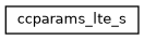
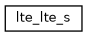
  digraph {
    rankdir=LR
-   n1 [color=black fillcolor=white fontname=Helvetica fontsize=10 height=0.2 label=ccparams_lte_s shape=record style=filled width=0.4]
+   n1 [color=black fillcolor=white fontname=Helvetica fontsize=10 height=0.2 label=lte_lte_s shape=record style=filled width=0.4]
  }
